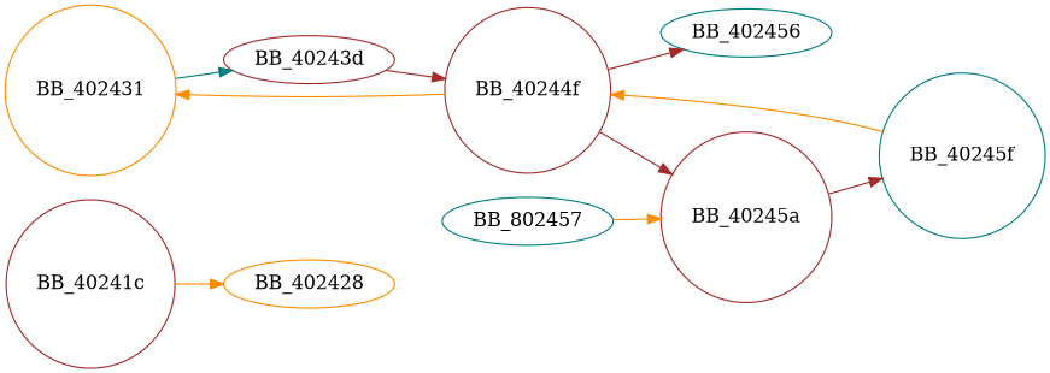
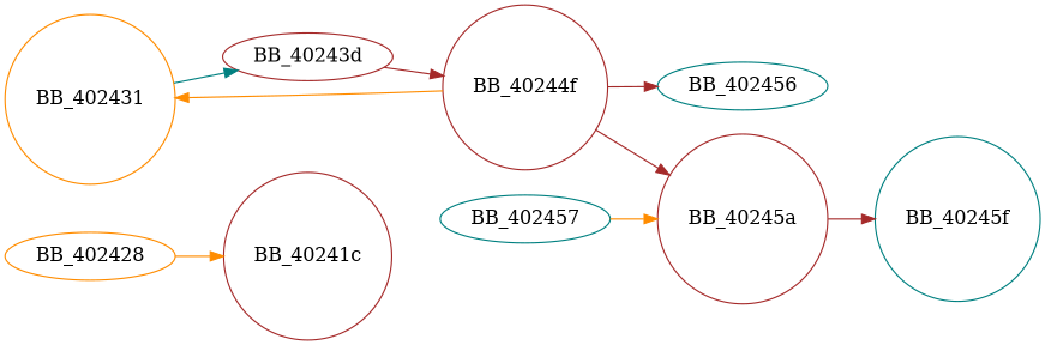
  digraph {
    rankdir=LR
    node [color=brown shape=circle]
    edge [color=darkorange]
    BB_40241c
    BB_402428 [color=darkorange shape=ellipse]
    BB_402431 [color=darkorange]
    BB_40243d [shape=ellipse]
    BB_40244f
    BB_402456 [color=teal shape=ellipse]
    BB_40245a
    BB_40245f [color=teal]
-   BB_402457 [color=teal shape=ellipse label=BB_802457]
-   BB_40241c -> BB_402428
+   BB_402457 [color=teal shape=ellipse]
+   BB_402428 -> BB_40241c
    BB_402431 -> BB_40243d [color=teal]
    BB_40243d -> BB_40244f [color=brown]
    BB_40244f -> BB_402431
    BB_40244f -> BB_402456 [color=brown]
    BB_40244f -> BB_40245a [color=brown]
    BB_40245a -> BB_40245f [color=brown]
-   BB_40245f -> BB_40244f
    BB_402457 -> BB_40245a
  }
